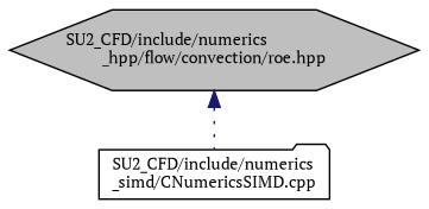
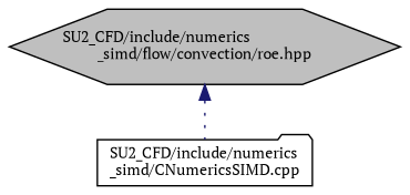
  digraph {
    fontname="PT Serif"
    node [color=black fontname="PT Serif" fontsize=10 style=filled]
-   n1 [fillcolor=grey75 fontcolor=black height=0.2 label="SU2_CFD/include/numerics\l_hpp/flow/convection/roe.hpp" shape=hexagon width=0.4]
+   n1 [fillcolor=grey75 fontcolor=black height=0.2 label="SU2_CFD/include/numerics\l_simd/flow/convection/roe.hpp" shape=hexagon width=0.4]
    n2 [fillcolor=white height=0.2 label="SU2_CFD/include/numerics\l_simd/CNumericsSIMD.cpp" shape=folder width=0.4]
    n1 -> n2 [color=midnightblue dir=back fontname="PT Serif" fontsize=10 labelfontname=Helvetica labelfontsize=10 style=dotted]
  }
